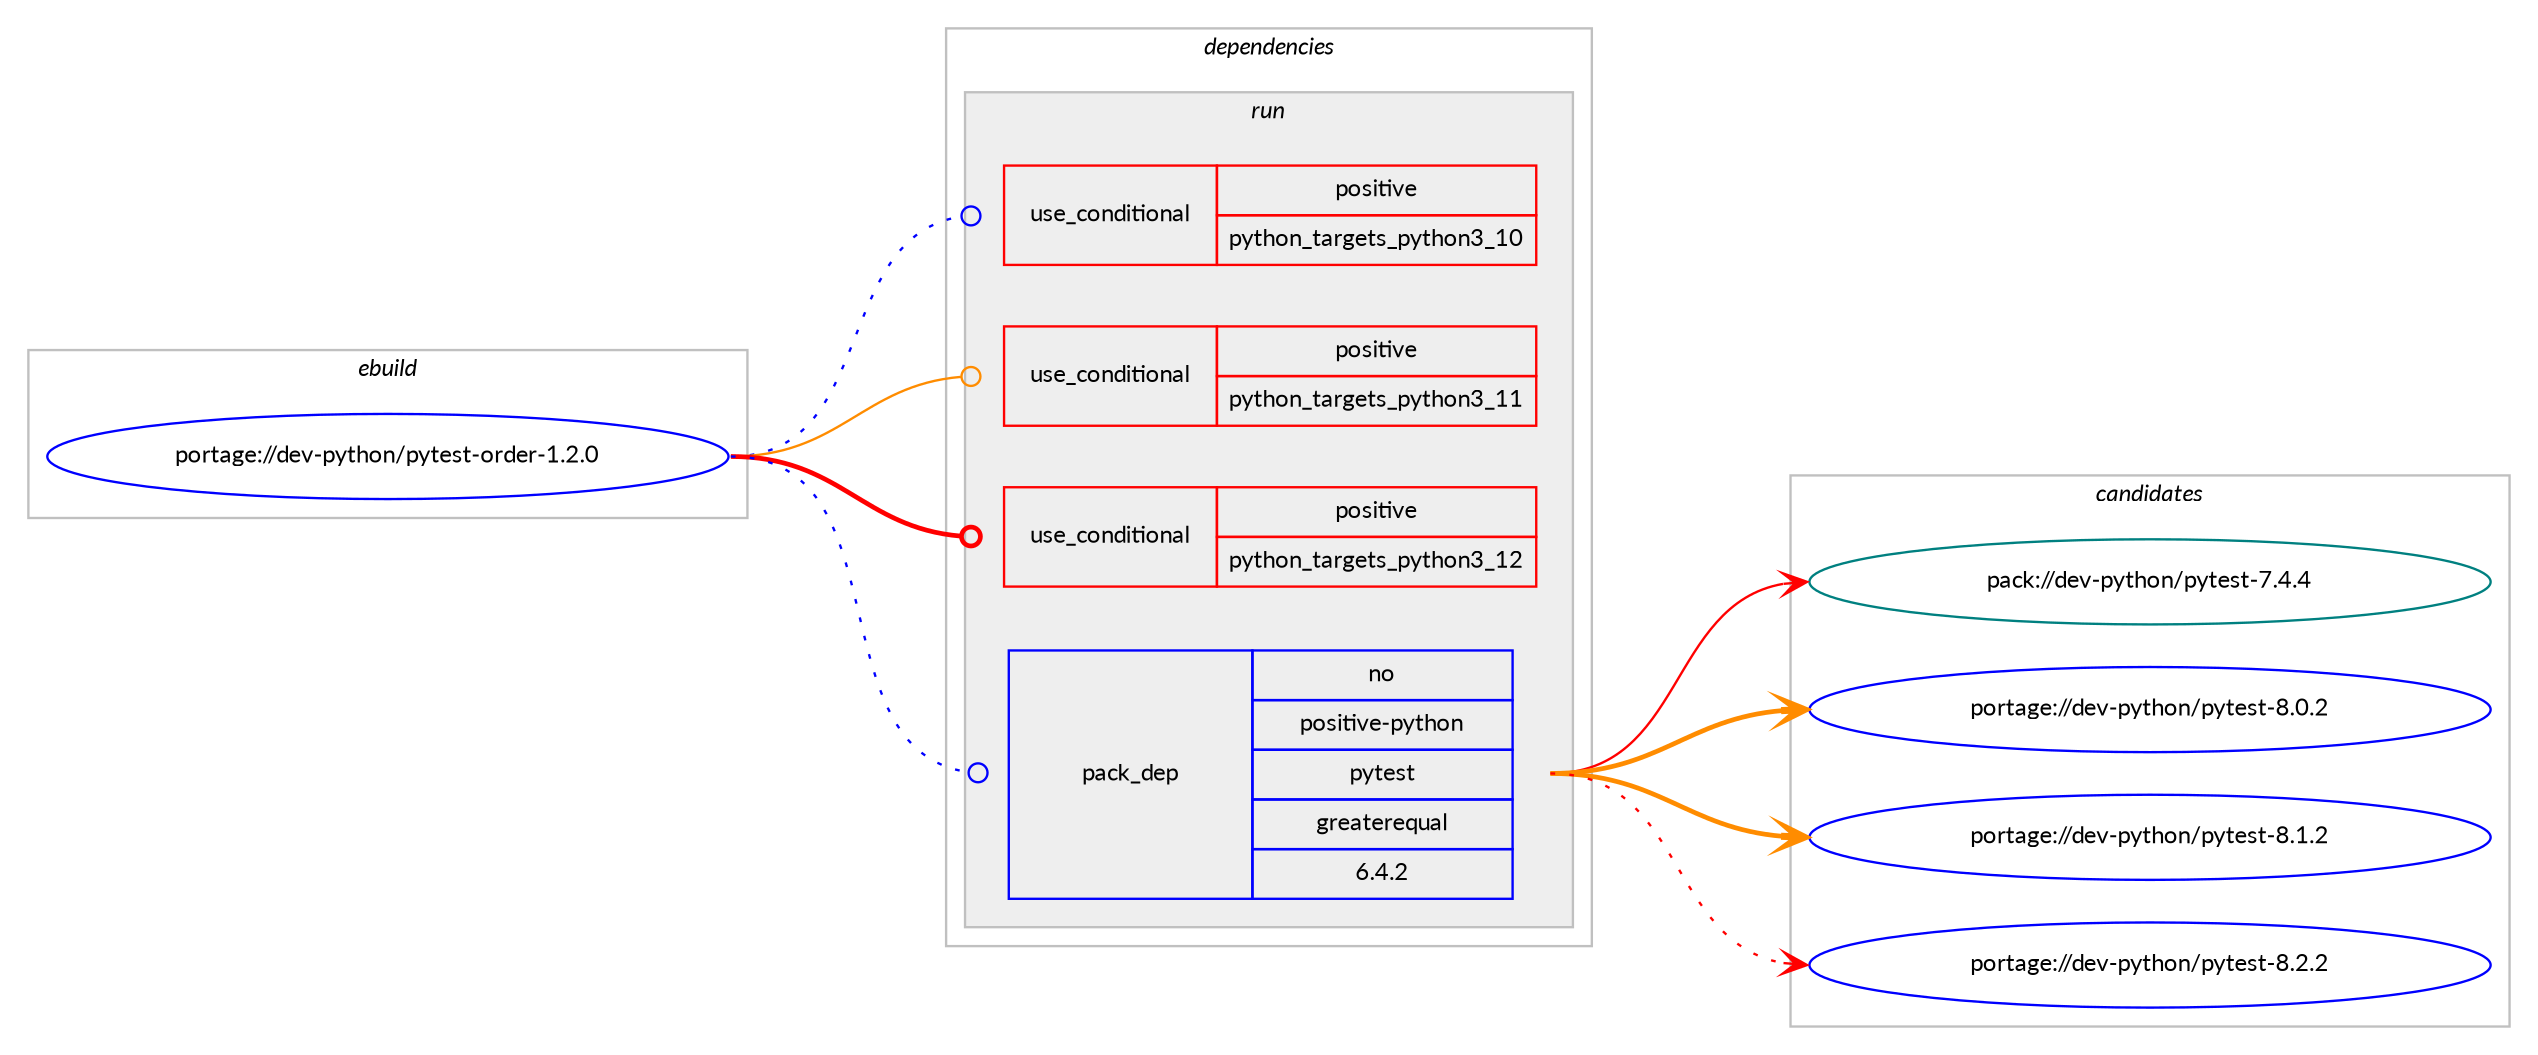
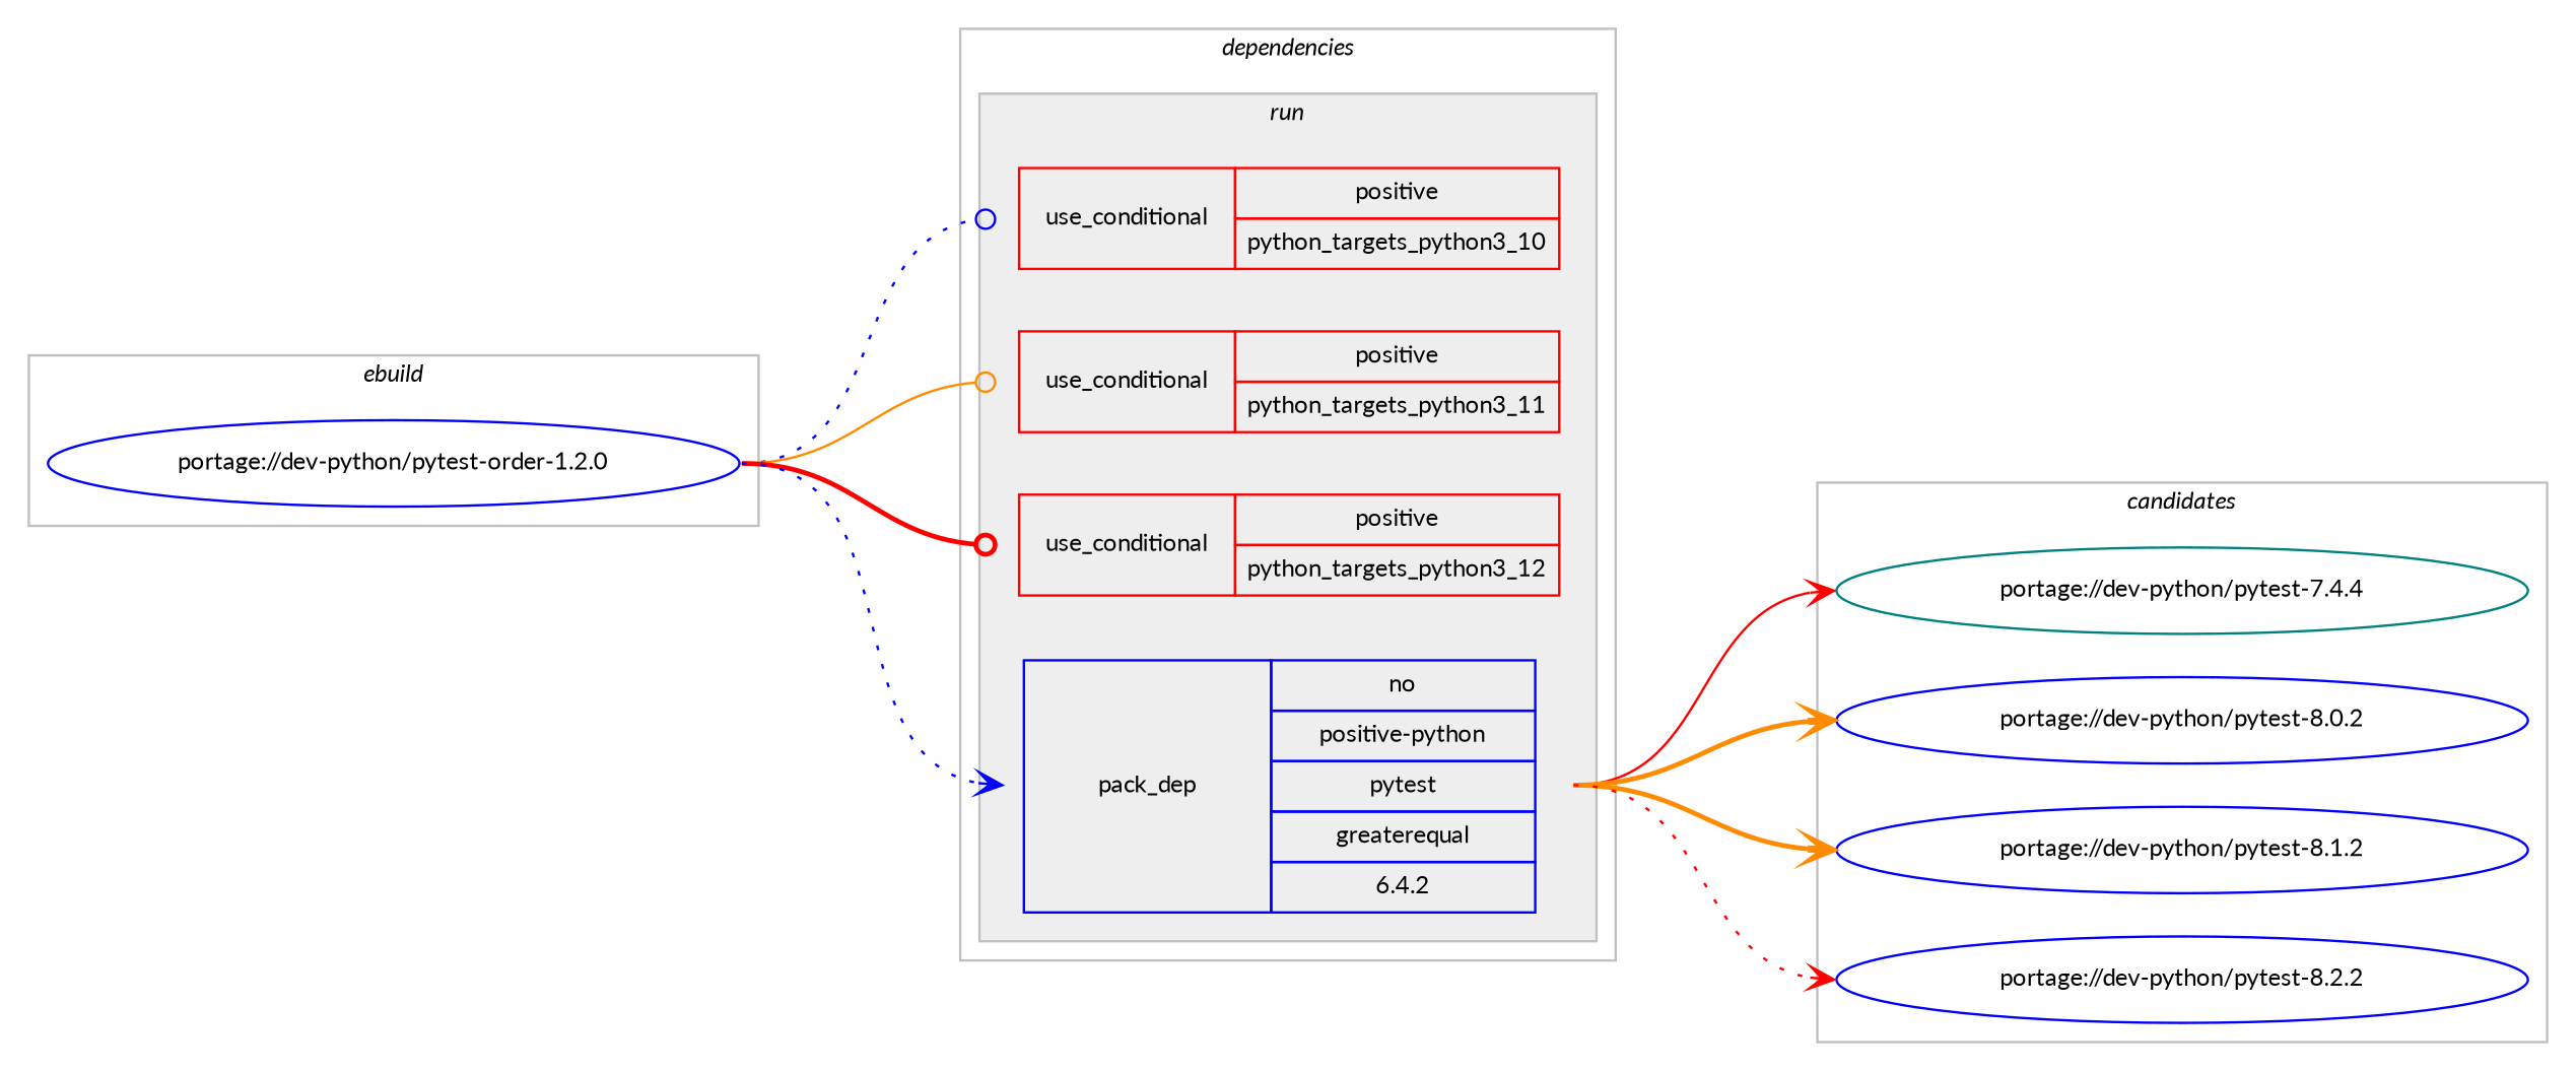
  digraph {
    compound=true
    concentrate=true
    fontname=Lato
    fontsize=10
    newrank=true
    rankdir=LR
    ranksep=1.5
    node [color=blue fontname=Lato fontsize=10]
    edge [arrowhead=odot color=darkorange fontname=Lato headport=w style=dotted tailport=e weight=20]
    n1 [label="portage://dev-python/pytest-order-1.2.0" width=4]
    n2 [color=red label=<<TABLE BORDER="0" CELLBORDER="1" CELLSPACING="0" CELLPADDING="4"><TR><TD ROWSPAN="3" CELLPADDING="10">use_conditional</TD></TR><TR><TD>positive</TD></TR><TR><TD>python_targets_python3_10</TD></TR></TABLE>> shape=none]
    n3 [color=red label=<<TABLE BORDER="0" CELLBORDER="1" CELLSPACING="0" CELLPADDING="4"><TR><TD ROWSPAN="3" CELLPADDING="10">use_conditional</TD></TR><TR><TD>positive</TD></TR><TR><TD>python_targets_python3_11</TD></TR></TABLE>> shape=none]
    n4 [color=red label=<<TABLE BORDER="0" CELLBORDER="1" CELLSPACING="0" CELLPADDING="4"><TR><TD ROWSPAN="3" CELLPADDING="10">use_conditional</TD></TR><TR><TD>positive</TD></TR><TR><TD>python_targets_python3_12</TD></TR></TABLE>> shape=none]
    n5 [label=<<TABLE BORDER="0" CELLBORDER="1" CELLSPACING="0" CELLPADDING="4" WIDTH="220"><TR><TD ROWSPAN="6" CELLPADDING="30">pack_dep</TD></TR><TR><TD WIDTH="110">no</TD></TR><TR><TD>positive-python</TD></TR><TR><TD>pytest</TD></TR><TR><TD>greaterequal</TD></TR><TR><TD>6.4.2</TD></TR></TABLE>> shape=none]
-   n6 [color=teal label="pack://dev-python/pytest-7.4.4" width=4]
+   n6 [color=teal label="portage://dev-python/pytest-7.4.4" width=4]
    n7 [label="portage://dev-python/pytest-8.0.2" width=4]
    n8 [label="portage://dev-python/pytest-8.1.2" width=4]
    n9 [label="portage://dev-python/pytest-8.2.2" width=4]
    subgraph cluster_1 {
      color=gray
      label=<<i>ebuild</i>>
      rank=same
      n1
    }
    subgraph cluster_2 {
      color=gray
      label=<<i>dependencies</i>>
      subgraph cluster_3 {
        color=gray
        fillcolor="#eeeeee"
        label=<<i>compile</i>>
        style=filled
      }
      subgraph cluster_4 {
        color=gray
        fillcolor="#eeeeee"
        label=<<i>compile and run</i>>
        style=filled
      }
      subgraph cluster_5 {
        color=gray
        fillcolor="#eeeeee"
        label=<<i>run</i>>
        style=filled
        subgraph sub_6 {
          color=gray
          fillcolor="#eeeeee"
          label=<<i>run</i>>
          style=filled
          n2
        }
        subgraph sub_7 {
          color=gray
          fillcolor="#eeeeee"
          label=<<i>run</i>>
          style=filled
          n3
        }
        subgraph sub_8 {
          color=gray
          fillcolor="#eeeeee"
          label=<<i>run</i>>
          style=filled
          n4
        }
        subgraph sub_9 {
          color=gray
          fillcolor="#eeeeee"
          label=<<i>run</i>>
          style=filled
          n5
        }
      }
    }
    subgraph cluster_10 {
      color=gray
      label=<<i>candidates</i>>
      rank=same
      subgraph sub_11 {
        color=black
        label=<<i>candidates</i>>
        nodesep=1
        rank=same
        n6
        n7
        n8
        n9
      }
    }
    n1 -> n2 [color=blue]
    n1 -> n3 [style=solid]
    n1 -> n4 [color=red style=bold]
-   n1 -> n5 [color=blue]
+   n1 -> n5 [arrowhead=vee color=blue]
    n5 -> n6 [arrowhead=vee color=red style=solid weight=100]
    n5 -> n7 [arrowhead=vee style=bold weight=100]
    n5 -> n8 [arrowhead=vee style=bold weight=100]
    n5 -> n9 [arrowhead=vee color=red weight=100]
  }
